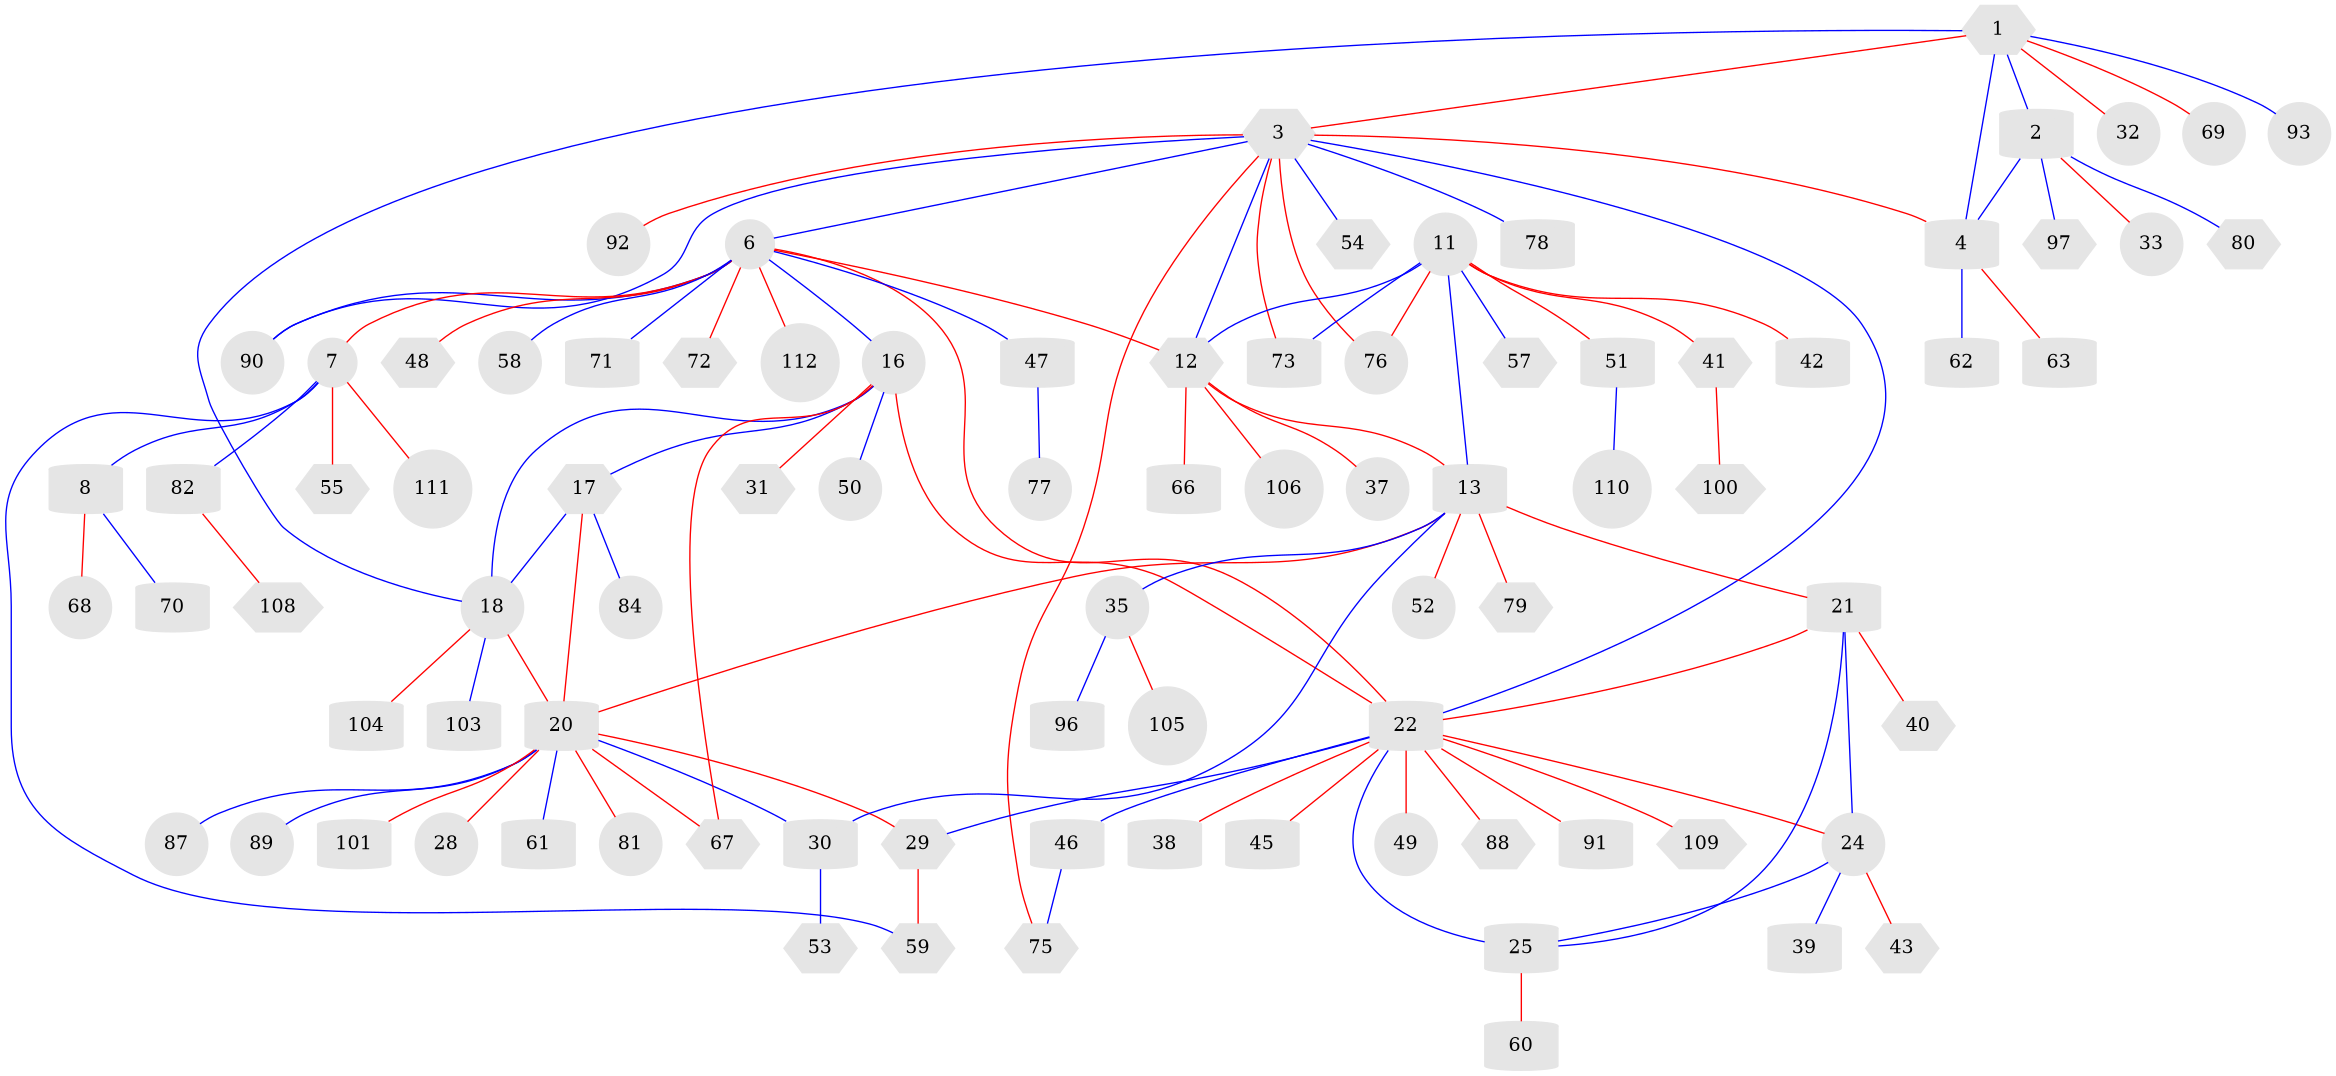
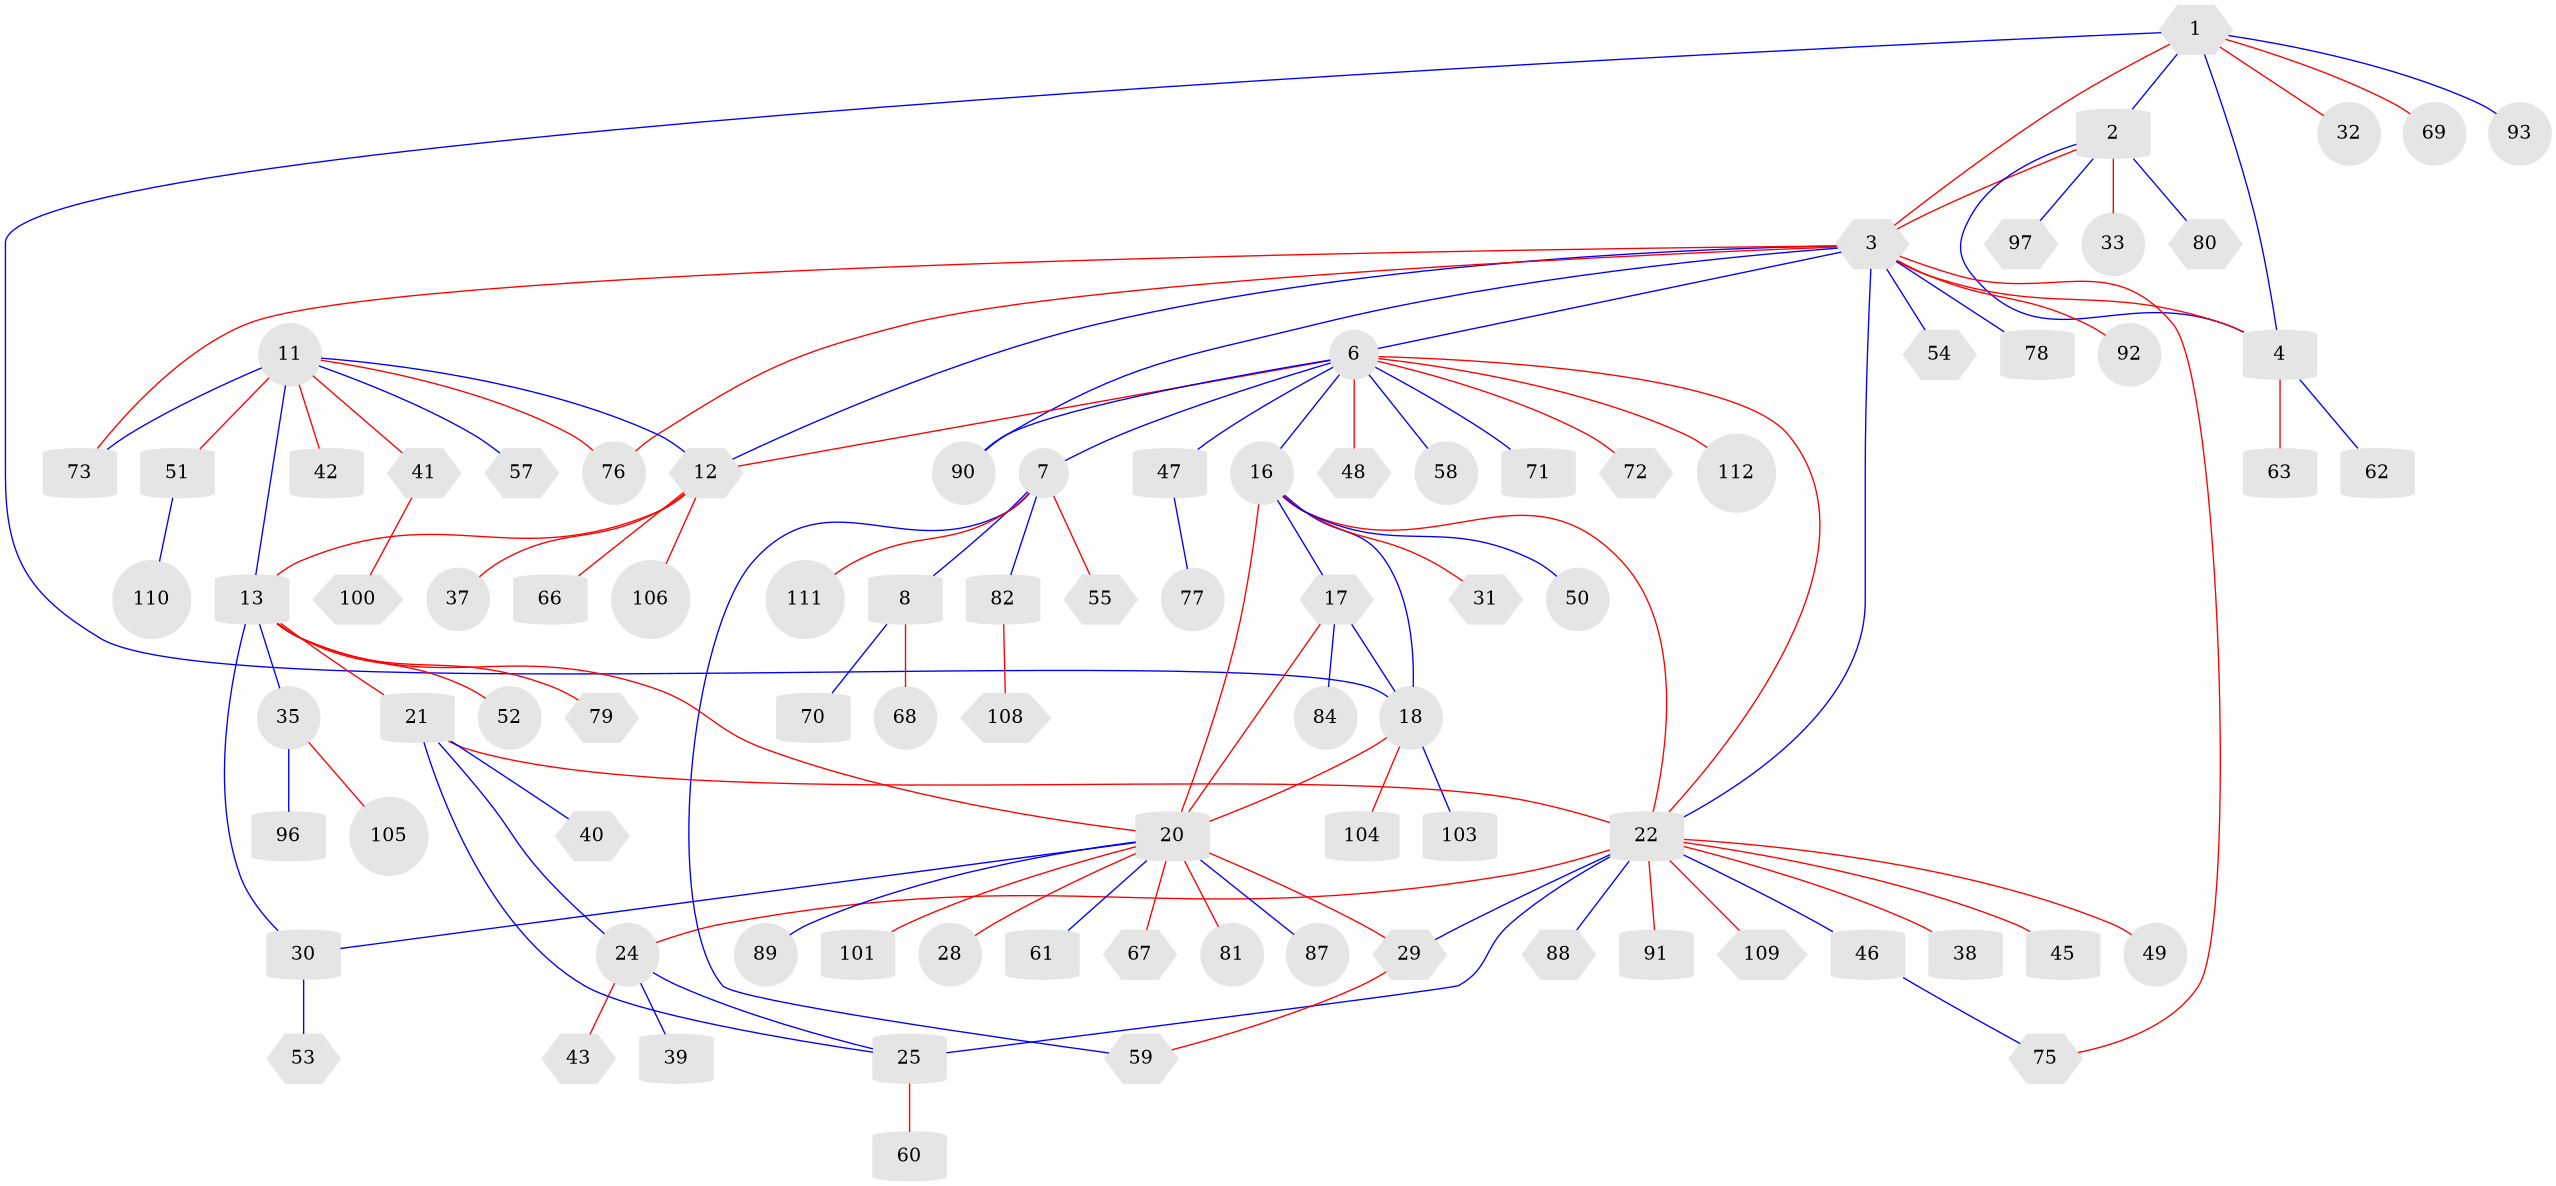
  graph {
    node [color=gray90 shape=cylinder style=filled]
    edge [color=red]
    1 [shape=hexagon super="+5"]
    2 [super="+95"]
    3 [shape=hexagon super="+85"]
    4 [super="+26"]
    18 [shape=circle super="+19"]
    32 [shape=circle super="+34"]
    69 [shape=circle]
    93 [shape=circle]
    33 [shape=circle]
    80 [shape=hexagon]
    97 [shape=hexagon]
    6 [shape=circle super="+9"]
    12 [shape=hexagon super="+64"]
    22 [super="+23"]
    54 [shape=hexagon]
    73
    75 [shape=hexagon]
    76 [shape=circle]
    78
    90 [shape=circle]
    92 [shape=circle]
    62
    63
    20 [super="+74"]
    103
    104
    7 [shape=circle]
    16 [shape=circle super="+86"]
    47 [super="+56"]
    48 [shape=hexagon]
    58 [shape=circle]
    71
    72 [shape=hexagon]
    112 [shape=circle]
    13 [super="+14"]
    37 [shape=circle]
    66
    106 [shape=circle]
    29 [shape=hexagon super="+65"]
    24 [shape=circle super="+27"]
    25 [super="+36"]
    38
    45
    46
    49 [shape=circle]
    88 [shape=hexagon]
    91
    109 [shape=hexagon]
    8 [super="+10"]
    55 [shape=hexagon]
    59 [shape=hexagon]
    82 [super="+102"]
    111 [shape=circle]
    68 [shape=circle]
    70
    17 [shape=hexagon]
    31 [shape=hexagon]
    50 [shape=circle]
    77 [shape=circle]
    108 [shape=hexagon]
    11 [shape=circle super="+15"]
    41 [shape=hexagon]
    42
    51
    57 [shape=hexagon]
    21
    30 [super="+83"]
    35 [shape=circle super="+44"]
    52 [shape=circle]
    79 [shape=hexagon]
    100 [shape=hexagon]
    110 [shape=circle]
    28 [shape=circle super="+94"]
    61 [super="+99"]
    67 [shape=hexagon]
    81 [shape=circle]
    87 [shape=circle super="+107"]
    89 [shape=circle]
    101
    40 [shape=hexagon]
    53 [shape=hexagon super="+98"]
    96
    105 [shape=circle]
    84 [shape=circle]
    39
    43 [shape=hexagon]
    60
    1 -- 2 [color=blue weight=2]
    1 -- 3 [weight=2]
    1 -- 4 [color=blue weight=2]
    1 -- 18 [color=blue]
    1 -- 32
    1 -- 69
    1 -- 93 [color=blue]
+   2 -- 3
    2 -- 4 [color=blue]
    2 -- 33
    2 -- 80 [color=blue]
    2 -- 97 [color=blue]
    3 -- 4
    3 -- 6 [color=blue]
    3 -- 12 [color=blue]
    3 -- 22 [color=blue]
    3 -- 54 [color=blue]
    3 -- 73
    3 -- 75
    3 -- 76
    3 -- 78 [color=blue]
    3 -- 90 [color=blue]
    3 -- 92
    4 -- 62 [color=blue]
    4 -- 63
    18 -- 20 [weight=2]
    18 -- 103 [color=blue]
    18 -- 104
    6 -- 12
    6 -- 22
    6 -- 90 [color=blue]
-   6 -- 7 [weight=2]
+   6 -- 7 [color=blue weight=2]
    6 -- 16 [color=blue]
    6 -- 47 [color=blue]
    6 -- 48
    6 -- 58 [color=blue]
    6 -- 71 [color=blue]
    6 -- 72
    6 -- 112
    12 -- 13 [weight=2]
    12 -- 37
    12 -- 66
    12 -- 106
    22 -- 29 [color=blue]
    22 -- 24 [weight=2]
    22 -- 25 [color=blue weight=2]
    22 -- 38
    22 -- 45
    22 -- 46 [color=blue]
    22 -- 49
-   22 -- 88
+   22 -- 88 [color=blue]
    22 -- 91
    22 -- 109
    20 -- 29
    20 -- 30 [color=blue]
    20 -- 28
    20 -- 61 [color=blue]
    20 -- 67
    20 -- 81
    20 -- 87 [color=blue]
    20 -- 89 [color=blue]
    20 -- 101
    7 -- 8 [color=blue weight=2]
    7 -- 55
    7 -- 59 [color=blue]
    7 -- 82 [color=blue]
    7 -- 111
    16 -- 18 [color=blue weight=2]
    16 -- 22
-   16 -- 67
+   16 -- 20
    16 -- 17 [color=blue]
    16 -- 31
    16 -- 50 [color=blue]
    47 -- 77 [color=blue]
    13 -- 20
    13 -- 21
    13 -- 30 [color=blue]
    13 -- 35 [color=blue]
    13 -- 52
    13 -- 79
    29 -- 59
    24 -- 25 [color=blue]
    24 -- 39 [color=blue]
    24 -- 43
    25 -- 60
    46 -- 75 [color=blue]
    8 -- 68
    8 -- 70 [color=blue]
    82 -- 108
    17 -- 18 [color=blue weight=2]
    17 -- 20
    17 -- 84 [color=blue]
    11 -- 12 [color=blue weight=2]
    11 -- 73 [color=blue]
    11 -- 76
    11 -- 13 [color=blue weight=4]
    11 -- 41
    11 -- 42
    11 -- 51
    11 -- 57 [color=blue]
    41 -- 100
    51 -- 110 [color=blue]
    21 -- 22 [weight=2]
    21 -- 24 [color=blue]
    21 -- 25 [color=blue]
-   21 -- 40
+   21 -- 40 [color=blue]
    30 -- 53 [color=blue]
    35 -- 96 [color=blue]
    35 -- 105
  }
